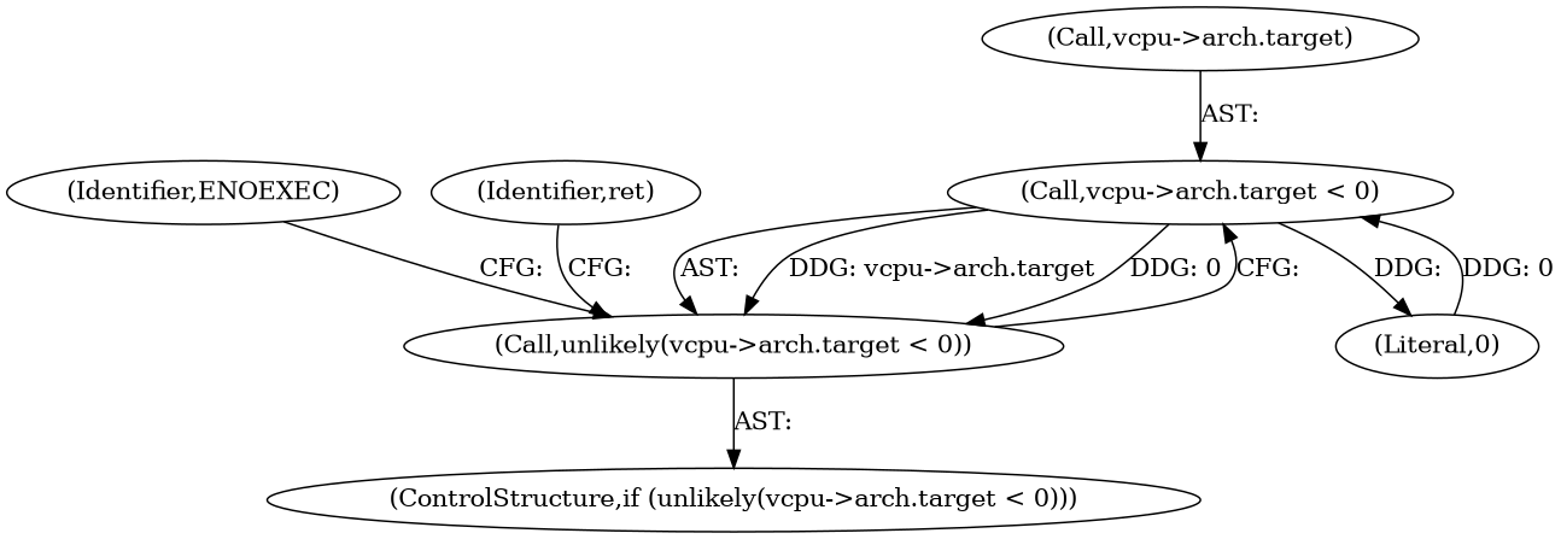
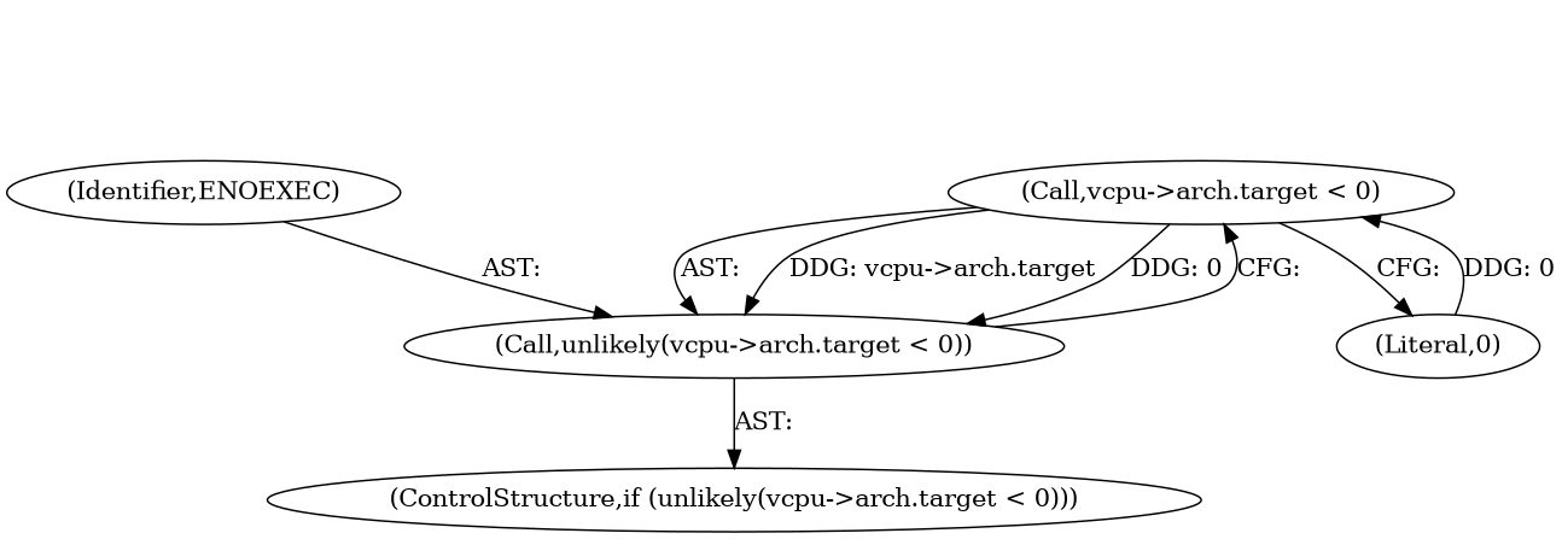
  digraph {
    n1 [label="(Call,vcpu->arch.target < 0)"]
    n2 [label="(Call,unlikely(vcpu->arch.target < 0))"]
    n3 [label="(Literal,0)"]
    n4 [label="(ControlStructure,if (unlikely(vcpu->arch.target < 0)))"]
-   n5 [label="(Call,vcpu->arch.target)"]
    n6 [label="(Identifier,ENOEXEC)"]
-   n7 [label="(Identifier,ret)"]
    n1 -> n2 [label="AST: "]
    n1 -> n2 [label="DDG: vcpu->arch.target"]
    n1 -> n2 [label="DDG: 0"]
-   n1 -> n3 [label="DDG: "]
+   n1 -> n3 [label="CFG: "]
    n2 -> n1 [label="CFG: "]
    n2 -> n4 [label="AST: "]
    n3 -> n1 [label="DDG: 0"]
-   n5 -> n1 [label="AST: "]
-   n6 -> n2 [label="CFG: "]
-   n7 -> n2 [label="CFG: "]
+   n6 -> n2 [label="AST: "]
  }
